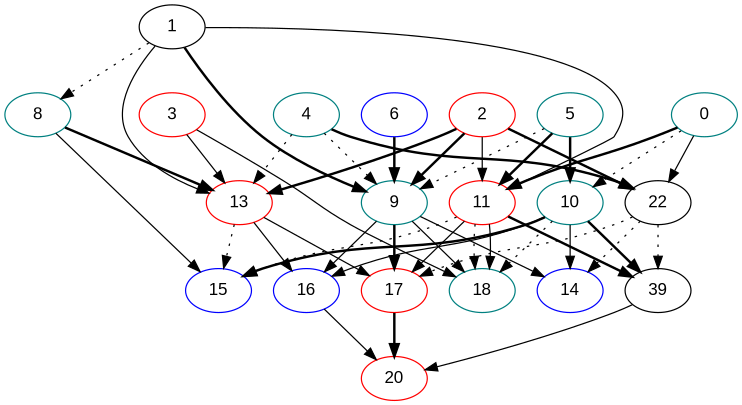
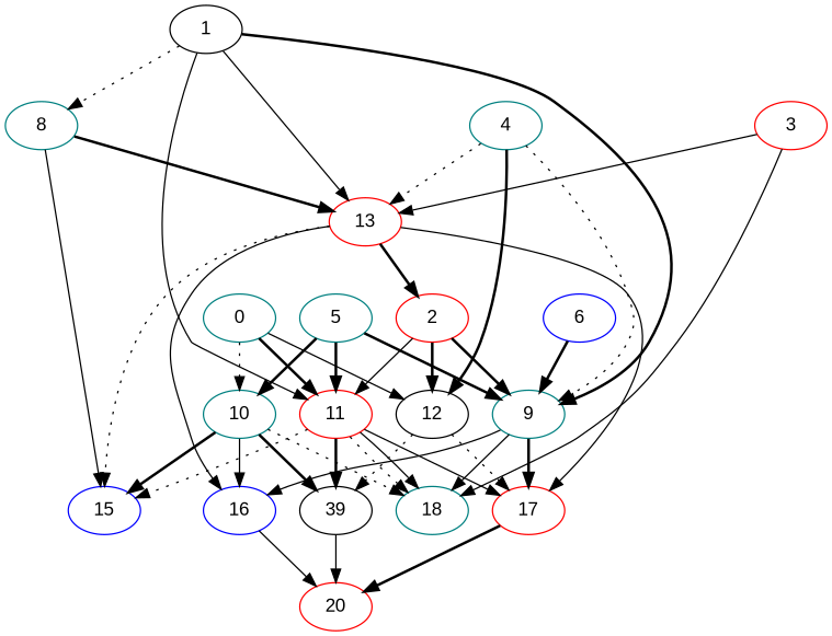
  digraph {
    fontname="Liberation Sans"
    node [alpha=0.06 color=teal fontname="Liberation Sans"]
    edge [fontname="Liberation Sans" style=solid]
    1 [alpha=0.17 color=black expect_size=6140928]
    8 [alpha=0.16 expect_size=8245248]
    9 [alpha=0.19 expect_size=14562304]
    11 [color=red expect_size=46403584]
    13 [alpha=0.00 color=red expect_size=17533952]
    15 [color=blue expect_size=48377856]
    16 [alpha=0.05 color=blue expect_size=19789824]
-   14 [alpha=0.00 color=blue expect_size=29193216]
    17 [alpha=0.09 color=red expect_size=44749824]
    18 [alpha=0.09 expect_size=40013824]
    n11 [alpha=0.15 color=black expect_size=30533632 label=39]
-   12 [alpha=0.15 color=black expect_size=38439936 label=22]
+   12 [alpha=0.15 color=black expect_size=38439936]
    20 [color=red expect_size=28639232]
    2 [alpha=0.11 color=red expect_size=17062912]
    3 [alpha=0.05 color=red expect_size=24666112]
    4 [alpha=0.08 expect_size=23007232]
    5 [alpha=0.08 expect_size=19345408]
    10 [alpha=0.05 expect_size=37732352]
    6 [alpha=0.11 color=blue expect_size=33861632]
    n20 [alpha=0.18 expect_size=39772160 label=0]
    1 -> 8 [style=dotted]
    1 -> 9 [style=bold]
    1 -> 11
    1 -> 13
    8 -> 13 [style=bold]
    8 -> 15
    9 -> 16
-   9 -> 14
    9 -> 17 [style=bold]
    9 -> 18
    11 -> 15 [style=dotted]
    11 -> 17
    11 -> 18 [style=dotted]
    11 -> 18
    11 -> n11 [style=bold]
    13 -> 15 [style=dotted]
    13 -> 16
    13 -> 17
    16 -> 20
    17 -> 20 [style=bold]
    n11 -> 20
-   12 -> 14 [style=dotted]
    12 -> 17 [style=dotted]
    12 -> n11 [style=dotted]
    2 -> 9 [style=bold]
    2 -> 11
-   2 -> 13 [style=bold]
+   13 -> 2 [style=bold]
    2 -> 12 [style=bold]
    3 -> 13
    3 -> 18
    4 -> 9 [style=dotted]
    4 -> 13 [style=dotted]
    4 -> 12 [style=bold]
-   5 -> 9 [style=dotted]
+   5 -> 9 [style=bold]
    5 -> 11 [style=bold]
    5 -> 10 [style=bold]
    10 -> 15 [style=bold]
    10 -> 16
-   10 -> 14
    10 -> 18 [style=dotted]
    10 -> n11 [style=bold]
    6 -> 9 [style=bold]
    n20 -> 11 [style=bold]
    n20 -> 12
    n20 -> 10 [style=dotted]
  }
